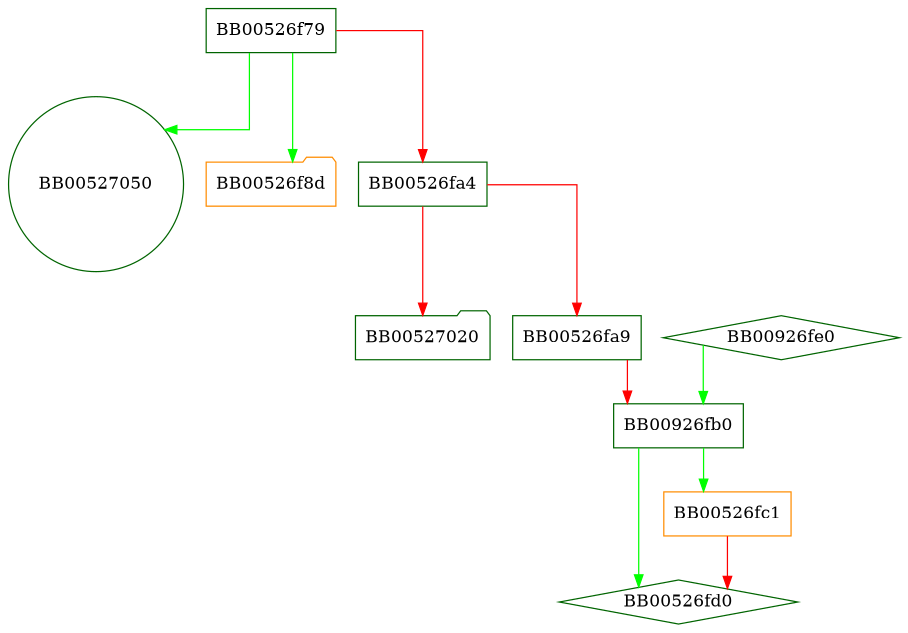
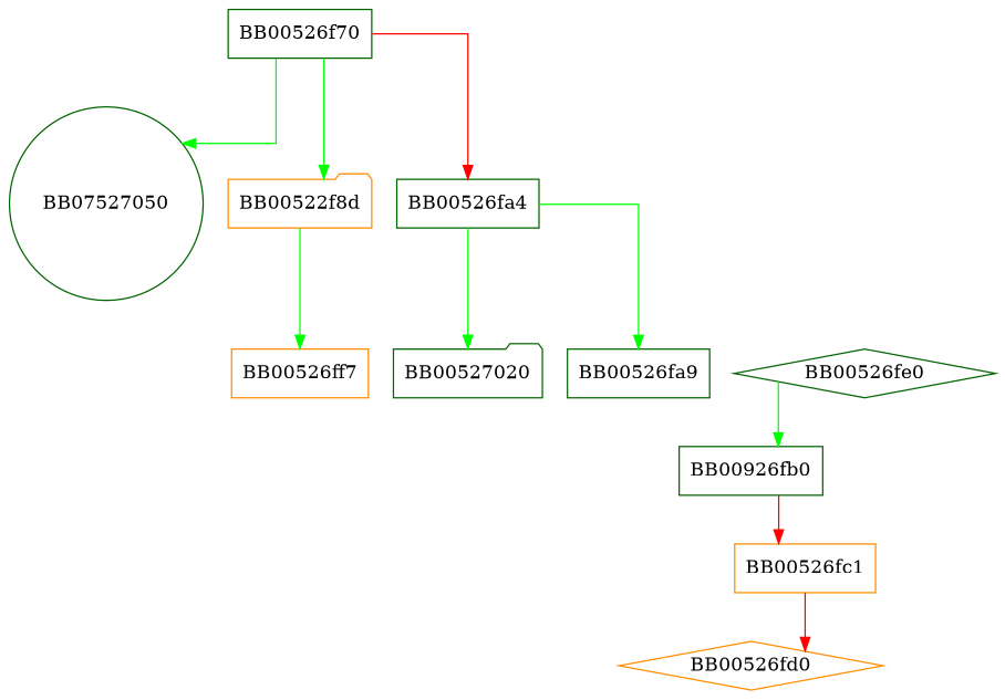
  digraph {
    splines=ortho
    node [color=darkgreen shape=box]
    edge [color=green]
-   BB00527050 [shape=circle]
-   BB00526f70 [label=BB00526f79]
-   BB00526f8d [color=darkorange shape=folder]
+   BB00527050 [shape=circle label=BB07527050]
+   BB00526f70
+   BB00526f8d [color=darkorange shape=folder label=BB00522f8d]
    BB00526fa4
+   BB00526ff7 [color=darkorange]
    BB00527020 [shape=folder]
    BB00526fa9
    n8 [label=BB00926fb0]
-   BB00526fe0 [shape=diamond label=BB00926fe0]
-   BB00526fd0 [shape=diamond]
+   BB00526fe0 [shape=diamond]
+   BB00526fd0 [color=darkorange shape=diamond]
    BB00526fc1 [color=darkorange]
    BB00526f70 -> BB00527050
    BB00526f70 -> BB00526f8d
    BB00526f70 -> BB00526fa4 [color=red]
-   BB00526fa4 -> BB00527020 [color=red]
-   BB00526fa4 -> BB00526fa9 [color=red]
-   BB00526fa9 -> n8 [color=red]
-   n8 -> BB00526fd0
-   n8 -> BB00526fc1
+   BB00526f8d -> BB00526ff7
+   BB00526fa4 -> BB00527020
+   BB00526fa4 -> BB00526fa9
+   n8 -> BB00526fc1 [color=red]
    BB00526fe0 -> n8
    BB00526fc1 -> BB00526fd0 [color=red]
  }
